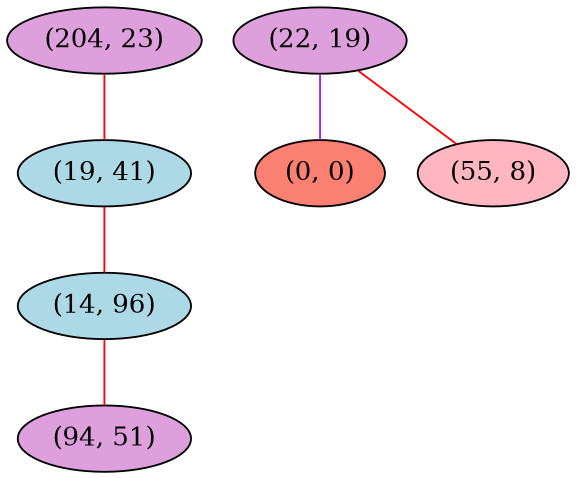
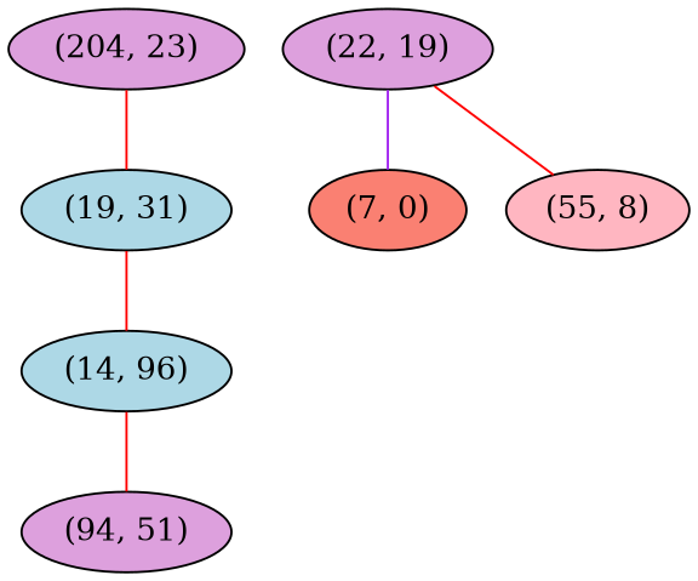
  graph {
    node [fillcolor=plum style=filled]
    edge [color=red weight=1]
    n1 [label="(204, 23)"]
-   "(19, 31)" [fillcolor=lightblue label="(19, 41)"]
+   "(19, 31)" [fillcolor=lightblue]
    "(14, 96)" [fillcolor=lightblue]
-   "(0, 0)" [fillcolor=salmon]
+   "(0, 0)" [fillcolor=salmon label="(7, 0)"]
    "(22, 19)"
    n6 [fillcolor=lightpink label="(55, 8)"]
    "(94, 51)"
    n1 -- "(19, 31)"
    "(19, 31)" -- "(14, 96)"
    "(14, 96)" -- "(94, 51)"
    "(22, 19)" -- "(0, 0)" [color=purple weight=4]
    "(22, 19)" -- n6
  }
